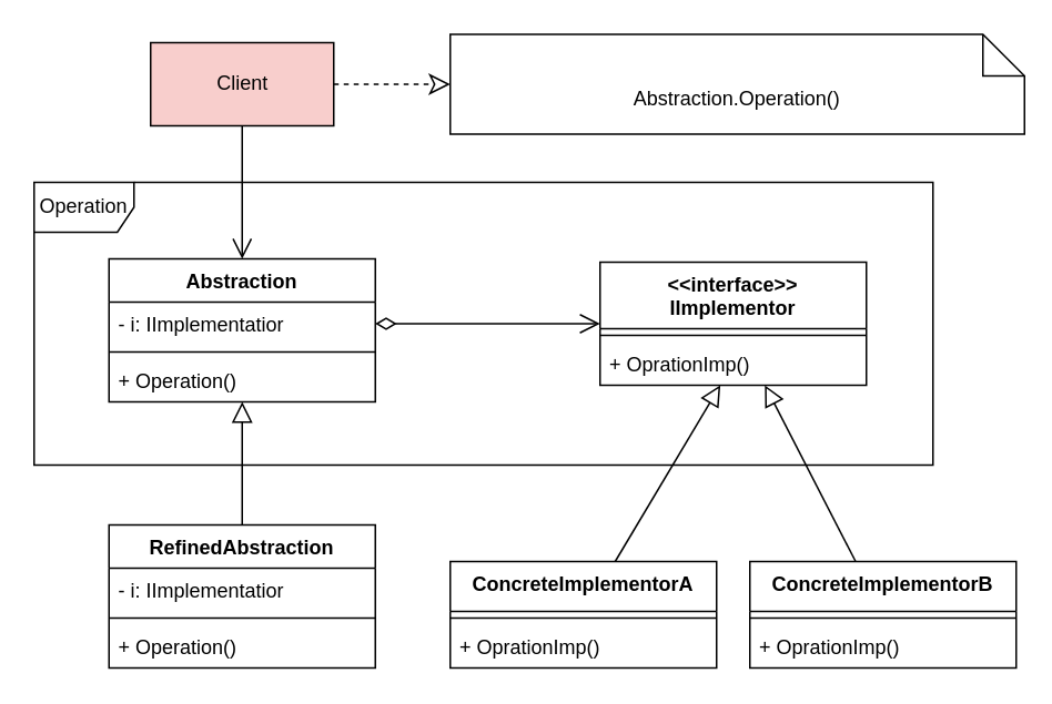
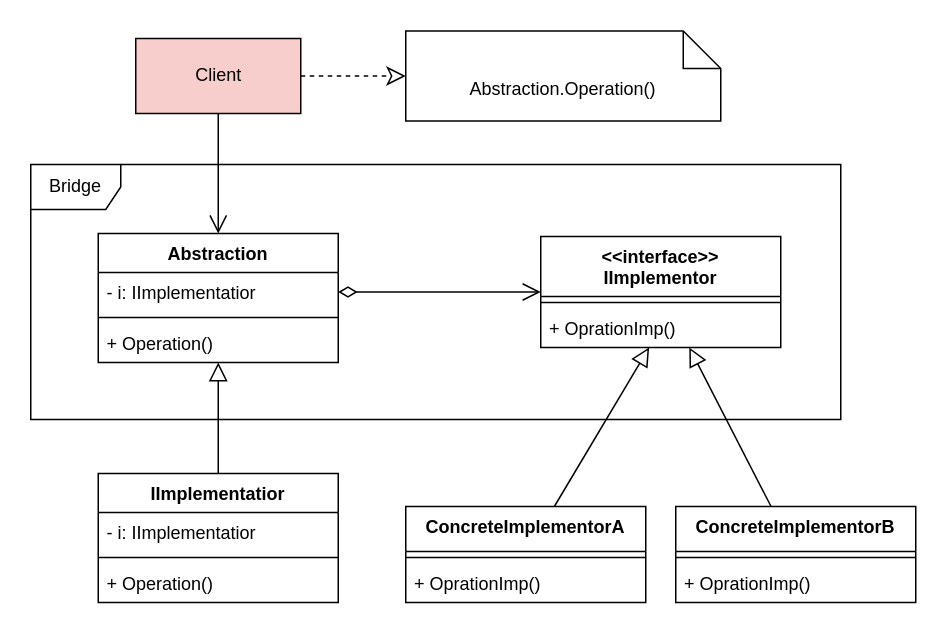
  <mxCell id="0" />
  <mxCell id="1" parent="0" />
  <mxCell id="2" value="Abstraction" style="swimlane;fontStyle=1;align=center;verticalAlign=top;childLayout=stackLayout;horizontal=1;startSize=26;horizontalStack=0;resizeParent=1;resizeParentMax=0;resizeLast=0;collapsible=1;marginBottom=0;" vertex="1" parent="1"><mxGeometry x="65" y="155" width="160" height="86" as="geometry" /></mxCell>
  <mxCell id="3" value="- i: IImplementatior" style="text;strokeColor=none;fillColor=none;align=left;verticalAlign=top;spacingLeft=4;spacingRight=4;overflow=hidden;rotatable=0;points=[[0,0.5],[1,0.5]];portConstraint=eastwest;" vertex="1" parent="2"><mxGeometry y="26" width="160" height="26" as="geometry" /></mxCell>
  <mxCell id="4" value="" style="line;strokeWidth=1;fillColor=none;align=left;verticalAlign=middle;spacingTop=-1;spacingLeft=3;spacingRight=3;rotatable=0;labelPosition=right;points=[];portConstraint=eastwest;" vertex="1" parent="2"><mxGeometry y="52" width="160" height="8" as="geometry" /></mxCell>
  <mxCell id="5" value="+ Operation()" style="text;strokeColor=none;fillColor=none;align=left;verticalAlign=top;spacingLeft=4;spacingRight=4;overflow=hidden;rotatable=0;points=[[0,0.5],[1,0.5]];portConstraint=eastwest;" vertex="1" parent="2"><mxGeometry y="60" width="160" height="26" as="geometry" /></mxCell>
  <mxCell id="6" value="" style="edgeStyle=none;html=1;endSize=10;endArrow=open;endFill=0;" edge="1" parent="1" source="8" target="2"><mxGeometry relative="1" as="geometry" /></mxCell>
  <mxCell id="7" value="" style="edgeStyle=none;html=1;startArrow=none;startFill=0;endArrow=classic;endFill=0;startSize=10;endSize=10;dashed=1;" edge="1" parent="1" source="8" target="27"><mxGeometry relative="1" as="geometry" /></mxCell>
  <mxCell id="8" value="Client" style="html=1;fillColor=#f8cecc;" vertex="1" parent="1"><mxGeometry x="90" y="25" width="110" height="50" as="geometry" /></mxCell>
  <mxCell id="9" value="&lt;&lt;interface&gt;&gt;&#10;IImplementor" style="swimlane;fontStyle=1;align=center;verticalAlign=top;childLayout=stackLayout;horizontal=1;startSize=40;horizontalStack=0;resizeParent=1;resizeParentMax=0;resizeLast=0;collapsible=1;marginBottom=0;" vertex="1" parent="1"><mxGeometry x="360" y="157" width="160" height="74" as="geometry" /></mxCell>
  <mxCell id="10" value="" style="line;strokeWidth=1;fillColor=none;align=left;verticalAlign=middle;spacingTop=-1;spacingLeft=3;spacingRight=3;rotatable=0;labelPosition=right;points=[];portConstraint=eastwest;" vertex="1" parent="9"><mxGeometry y="40" width="160" height="8" as="geometry" /></mxCell>
  <mxCell id="11" value="+ OprationImp()" style="text;strokeColor=none;fillColor=none;align=left;verticalAlign=top;spacingLeft=4;spacingRight=4;overflow=hidden;rotatable=0;points=[[0,0.5],[1,0.5]];portConstraint=eastwest;" vertex="1" parent="9"><mxGeometry y="48" width="160" height="26" as="geometry" /></mxCell>
  <mxCell id="12" value="" style="edgeStyle=none;html=1;endArrow=block;endFill=0;endSize=10;" edge="1" parent="1" source="13" target="11"><mxGeometry relative="1" as="geometry" /></mxCell>
  <mxCell id="13" value="ConcreteImplementorA" style="swimlane;fontStyle=1;align=center;verticalAlign=top;childLayout=stackLayout;horizontal=1;startSize=30;horizontalStack=0;resizeParent=1;resizeParentMax=0;resizeLast=0;collapsible=1;marginBottom=0;" vertex="1" parent="1"><mxGeometry x="270" y="337" width="160" height="64" as="geometry" /></mxCell>
  <mxCell id="14" value="" style="line;strokeWidth=1;fillColor=none;align=left;verticalAlign=middle;spacingTop=-1;spacingLeft=3;spacingRight=3;rotatable=0;labelPosition=right;points=[];portConstraint=eastwest;" vertex="1" parent="13"><mxGeometry y="30" width="160" height="8" as="geometry" /></mxCell>
  <mxCell id="15" value="+ OprationImp()" style="text;strokeColor=none;fillColor=none;align=left;verticalAlign=top;spacingLeft=4;spacingRight=4;overflow=hidden;rotatable=0;points=[[0,0.5],[1,0.5]];portConstraint=eastwest;" vertex="1" parent="13"><mxGeometry y="38" width="160" height="26" as="geometry" /></mxCell>
  <mxCell id="16" value="" style="edgeStyle=none;html=1;endArrow=block;endFill=0;endSize=10;" edge="1" parent="1" source="17" target="9"><mxGeometry relative="1" as="geometry"><mxPoint x="530" y="244" as="targetPoint" /></mxGeometry></mxCell>
  <mxCell id="17" value="ConcreteImplementorB" style="swimlane;fontStyle=1;align=center;verticalAlign=top;childLayout=stackLayout;horizontal=1;startSize=30;horizontalStack=0;resizeParent=1;resizeParentMax=0;resizeLast=0;collapsible=1;marginBottom=0;" vertex="1" parent="1"><mxGeometry x="450" y="337" width="160" height="64" as="geometry" /></mxCell>
  <mxCell id="18" value="" style="line;strokeWidth=1;fillColor=none;align=left;verticalAlign=middle;spacingTop=-1;spacingLeft=3;spacingRight=3;rotatable=0;labelPosition=right;points=[];portConstraint=eastwest;" vertex="1" parent="17"><mxGeometry y="30" width="160" height="8" as="geometry" /></mxCell>
  <mxCell id="19" value="+ OprationImp()" style="text;strokeColor=none;fillColor=none;align=left;verticalAlign=top;spacingLeft=4;spacingRight=4;overflow=hidden;rotatable=0;points=[[0,0.5],[1,0.5]];portConstraint=eastwest;" vertex="1" parent="17"><mxGeometry y="38" width="160" height="26" as="geometry" /></mxCell>
  <mxCell id="20" value="" style="edgeStyle=none;html=1;endArrow=block;endFill=0;endSize=10;" edge="1" parent="1" source="21" target="2"><mxGeometry relative="1" as="geometry" /></mxCell>
- <mxCell id="21" value="RefinedAbstraction" style="swimlane;fontStyle=1;align=center;verticalAlign=top;childLayout=stackLayout;horizontal=1;startSize=26;horizontalStack=0;resizeParent=1;resizeParentMax=0;resizeLast=0;collapsible=1;marginBottom=0;" vertex="1" parent="1"><mxGeometry x="65" y="315" width="160" height="86" as="geometry" /></mxCell>
+ <mxCell id="21" value="IImplementatior" style="swimlane;fontStyle=1;align=center;verticalAlign=top;childLayout=stackLayout;horizontal=1;startSize=26;horizontalStack=0;resizeParent=1;resizeParentMax=0;resizeLast=0;collapsible=1;marginBottom=0;" vertex="1" parent="1"><mxGeometry x="65" y="315" width="160" height="86" as="geometry" /></mxCell>
  <mxCell id="22" value="- i: IImplementatior" style="text;strokeColor=none;fillColor=none;align=left;verticalAlign=top;spacingLeft=4;spacingRight=4;overflow=hidden;rotatable=0;points=[[0,0.5],[1,0.5]];portConstraint=eastwest;" vertex="1" parent="21"><mxGeometry y="26" width="160" height="26" as="geometry" /></mxCell>
  <mxCell id="23" value="" style="line;strokeWidth=1;fillColor=none;align=left;verticalAlign=middle;spacingTop=-1;spacingLeft=3;spacingRight=3;rotatable=0;labelPosition=right;points=[];portConstraint=eastwest;" vertex="1" parent="21"><mxGeometry y="52" width="160" height="8" as="geometry" /></mxCell>
  <mxCell id="24" value="+ Operation()" style="text;strokeColor=none;fillColor=none;align=left;verticalAlign=top;spacingLeft=4;spacingRight=4;overflow=hidden;rotatable=0;points=[[0,0.5],[1,0.5]];portConstraint=eastwest;" vertex="1" parent="21"><mxGeometry y="60" width="160" height="26" as="geometry" /></mxCell>
- <mxCell id="25" value="Operation" style="shape=umlFrame;whiteSpace=wrap;html=1;" vertex="1" parent="1"><mxGeometry x="20" y="109" width="540" height="170" as="geometry" /></mxCell>
+ <mxCell id="25" value="Bridge" style="shape=umlFrame;whiteSpace=wrap;html=1;" vertex="1" parent="1"><mxGeometry x="20" y="109" width="540" height="170" as="geometry" /></mxCell>
  <mxCell id="26" value="" style="edgeStyle=none;html=1;startArrow=diamondThin;startFill=0;endSize=10;startSize=10;endArrow=open;endFill=0;" edge="1" parent="1" source="3" target="9"><mxGeometry relative="1" as="geometry" /></mxCell>
- <mxCell id="27" value="Abstraction.Operation()" style="shape=note2;boundedLbl=1;whiteSpace=wrap;html=1;size=25;verticalAlign=top;align=center;" vertex="1" parent="1"><mxGeometry x="270" y="20" width="345" height="60" as="geometry" /></mxCell>
+ <mxCell id="27" value="Abstraction.Operation()" style="shape=note2;boundedLbl=1;whiteSpace=wrap;html=1;size=25;verticalAlign=top;align=center;" vertex="1" parent="1"><mxGeometry x="270" y="20" width="210" height="60" as="geometry" /></mxCell>
